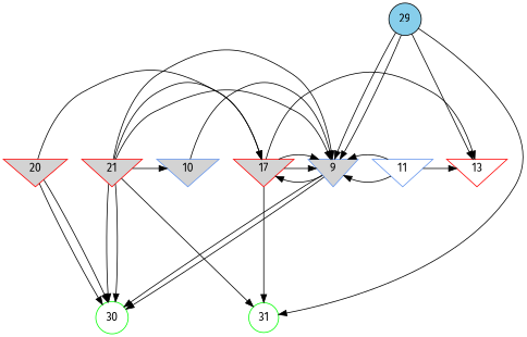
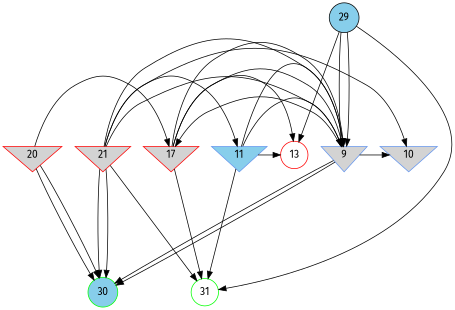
  digraph {
    fontname="Fira Sans"
    ranksep=2.0
    node [color=red fillcolor=lightgrey fontname="Fira Sans" shape=invtriangle style=filled]
    edge [fontname="Fira Sans"]
    9 [color=cornflowerblue]
    10 [color=cornflowerblue]
-   11 [color=cornflowerblue fillcolor=white]
-   13 [fillcolor=white]
+   11 [color=cornflowerblue fillcolor=skyblue]
+   13 [fillcolor=white shape=circle]
    17
    20
    21
    29 [color=black fillcolor=skyblue shape=circle]
-   30 [color=green fillcolor=white shape=circle]
+   30 [color=green fillcolor=skyblue shape=circle]
    31 [color=green fillcolor=white shape=circle]
    subgraph sub_1 {
      rank=same
      9
      10
      11
      13
      17
      20
      21
    }
    subgraph sub_2 {
      rank=same
      29
    }
    subgraph sub_3 {
      rank=same
      30
      31
    }
-   10 -> 9
+   9 -> 10
    9 -> 17
    9 -> 30
    9 -> 30
    11 -> 9
    11 -> 9
    11 -> 13
+   11 -> 31
    17 -> 9
    17 -> 9
    17 -> 13
    17 -> 31
    20 -> 17
    20 -> 30
    20 -> 30
    21 -> 9
    21 -> 9
    21 -> 10
-   21 -> 17
+   21 -> 11
    21 -> 30
    21 -> 30
    21 -> 31
    29 -> 9
    29 -> 9
    29 -> 13
    29 -> 31
  }
